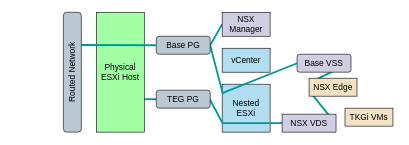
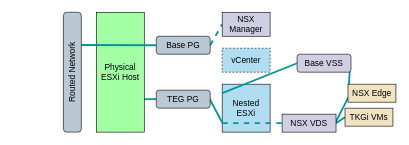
  <mxCell id="0" />
  <mxCell id="1" parent="0" />
  <mxCell id="2" style="edgeStyle=none;html=1;entryX=0;entryY=0.5;entryDx=0;entryDy=0;endArrow=none;endFill=0;strokeWidth=3;fontSize=14;strokeColor=#009999;" edge="1" parent="1" target="6"><mxGeometry relative="1" as="geometry"><mxPoint x="240" y="165" as="sourcePoint" /></mxGeometry></mxCell>
  <mxCell id="3" value="&lt;font color=&quot;#000000&quot; style=&quot;font-size: 14px;&quot;&gt;Nested ESXi&lt;/font&gt;" style="rounded=0;whiteSpace=wrap;html=1;fillColor=#b1ddf0;fontSize=14;strokeColor=#000000;" vertex="1" parent="1"><mxGeometry x="370" y="140" width="80" height="80" as="geometry" /></mxCell>
- <mxCell id="4" style="edgeStyle=none;html=1;entryX=0;entryY=0.5;entryDx=0;entryDy=0;endArrow=none;endFill=0;strokeWidth=3;fontSize=14;strokeColor=#009999;exitX=0.003;exitY=0.813;exitDx=0;exitDy=0;exitPerimeter=0;" edge="1" parent="1" source="3" target="21"><mxGeometry relative="1" as="geometry"><mxPoint x="370" y="205" as="sourcePoint" /></mxGeometry></mxCell>
+ <mxCell id="4" style="edgeStyle=none;html=1;entryX=0;entryY=0.5;entryDx=0;entryDy=0;endArrow=none;endFill=0;strokeWidth=3;fontSize=14;strokeColor=#009999;exitX=0.003;exitY=0.813;exitDx=0;exitDy=0;exitPerimeter=0;dashed=1;" edge="1" parent="1" source="3" target="21"><mxGeometry relative="1" as="geometry"><mxPoint x="370" y="205" as="sourcePoint" /></mxGeometry></mxCell>
  <mxCell id="5" style="edgeStyle=none;html=1;exitX=0.99;exitY=0.49;exitDx=0;exitDy=0;endArrow=none;endFill=0;strokeWidth=3;fontSize=14;strokeColor=#009999;entryX=0.015;entryY=0.825;entryDx=0;entryDy=0;entryPerimeter=0;exitPerimeter=0;" edge="1" parent="1" source="6" target="3"><mxGeometry relative="1" as="geometry"><mxPoint x="360" y="210" as="targetPoint" /></mxGeometry></mxCell>
  <mxCell id="6" value="&lt;font color=&quot;#000000&quot; style=&quot;font-size: 14px&quot;&gt;TEG PG&lt;/font&gt;" style="rounded=1;whiteSpace=wrap;html=1;fillColor=#bac8d3;fontSize=14;strokeColor=#000000;" vertex="1" parent="1"><mxGeometry x="260" y="150" width="90" height="30" as="geometry" /></mxCell>
  <mxCell id="7" style="edgeStyle=none;html=1;exitX=0.986;exitY=0.503;exitDx=0;exitDy=0;entryX=0.008;entryY=0.72;entryDx=0;entryDy=0;endArrow=none;endFill=0;strokeWidth=3;fontSize=14;strokeColor=#009999;entryPerimeter=0;exitPerimeter=0;" edge="1" parent="1" source="21" target="10"><mxGeometry relative="1" as="geometry" /></mxCell>
  <mxCell id="8" style="edgeStyle=none;html=1;exitX=0.984;exitY=0.482;exitDx=0;exitDy=0;entryX=0.015;entryY=0.247;entryDx=0;entryDy=0;endArrow=none;endFill=0;strokeWidth=3;fontSize=14;strokeColor=#009999;entryPerimeter=0;exitPerimeter=0;" edge="1" parent="1" source="9" target="10"><mxGeometry relative="1" as="geometry" /></mxCell>
  <mxCell id="9" value="&lt;font color=&quot;#000000&quot; style=&quot;font-size: 14px&quot;&gt;Base VSS&lt;/font&gt;" style="rounded=1;whiteSpace=wrap;html=1;fillColor=#d0cee2;fontSize=14;strokeColor=#000000;" vertex="1" parent="1"><mxGeometry x="495" y="90" width="90" height="30" as="geometry" /></mxCell>
- <mxCell id="10" value="&lt;font color=&quot;#000000&quot; style=&quot;font-size: 14px;&quot;&gt;NSX Edge&lt;/font&gt;" style="rounded=0;whiteSpace=wrap;html=1;fillColor=#F0E2C2;fontSize=14;strokeColor=#000000;" vertex="1" parent="1"><mxGeometry x="515" y="130" width="80" height="30" as="geometry" /></mxCell>
- <mxCell id="11" value="" style="edgeStyle=none;html=1;exitX=1;exitY=0.5;exitDx=0;exitDy=0;entryX=0;entryY=0.5;entryDx=0;entryDy=0;endArrow=none;endFill=0;strokeWidth=3;fontSize=14;strokeColor=#009999;" edge="1" parent="1" source="14" target="15"><mxGeometry relative="1" as="geometry"><mxPoint x="360" y="45" as="sourcePoint" /><mxPoint x="380" y="110" as="targetPoint" /></mxGeometry></mxCell>
- <mxCell id="12" value="" style="edgeStyle=none;html=1;exitX=1;exitY=0.5;exitDx=0;exitDy=0;endArrow=none;endFill=0;strokeWidth=3;fontSize=14;strokeColor=#009999;entryX=0.015;entryY=0.208;entryDx=0;entryDy=0;entryPerimeter=0;" edge="1" parent="1" source="14" target="3"><mxGeometry relative="1" as="geometry"><mxPoint x="343" y="90" as="sourcePoint" /><mxPoint x="360" y="160" as="targetPoint" /></mxGeometry></mxCell>
+ <mxCell id="10" value="&lt;font color=&quot;#000000&quot; style=&quot;font-size: 14px;&quot;&gt;NSX Edge&lt;/font&gt;" style="rounded=0;whiteSpace=wrap;html=1;fillColor=#F0E2C2;fontSize=14;strokeColor=#000000;" vertex="1" parent="1"><mxGeometry x="580" y="140" width="80" height="30" as="geometry" /></mxCell>
+ <mxCell id="11" value="" style="edgeStyle=none;html=1;exitX=1;exitY=0.5;exitDx=0;exitDy=0;entryX=0;entryY=0.5;entryDx=0;entryDy=0;endArrow=none;endFill=0;strokeWidth=3;fontSize=14;strokeColor=#009999;dashed=1;" edge="1" parent="1" source="14" target="15"><mxGeometry relative="1" as="geometry"><mxPoint x="360" y="45" as="sourcePoint" /><mxPoint x="380" y="110" as="targetPoint" /></mxGeometry></mxCell>
  <mxCell id="13" style="edgeStyle=none;html=1;entryX=0;entryY=0.5;entryDx=0;entryDy=0;endArrow=none;endFill=0;strokeWidth=3;fontSize=14;strokeColor=#009999;exitX=0.003;exitY=0.186;exitDx=0;exitDy=0;exitPerimeter=0;" edge="1" parent="1" source="3" target="9"><mxGeometry relative="1" as="geometry"><mxPoint x="370" y="160" as="sourcePoint" /><mxPoint x="480" y="215" as="targetPoint" /></mxGeometry></mxCell>
  <mxCell id="14" value="&lt;font color=&quot;#000000&quot; style=&quot;font-size: 14px&quot;&gt;Base&amp;nbsp;PG&lt;/font&gt;" style="rounded=1;whiteSpace=wrap;html=1;fillColor=#bac8d3;fontSize=14;strokeColor=#000000;" vertex="1" parent="1"><mxGeometry x="260" y="60" width="90" height="30" as="geometry" /></mxCell>
  <mxCell id="15" value="&lt;font color=&quot;#000000&quot; style=&quot;font-size: 14px;&quot;&gt;NSX Manager&lt;/font&gt;" style="rounded=0;whiteSpace=wrap;html=1;fillColor=#d0cee2;fontSize=14;strokeColor=#000000;" vertex="1" parent="1"><mxGeometry x="370" y="20" width="80" height="40" as="geometry" /></mxCell>
- <mxCell id="16" value="&lt;font color=&quot;#000000&quot; style=&quot;font-size: 14px;&quot;&gt;vCenter&lt;/font&gt;" style="rounded=0;whiteSpace=wrap;html=1;fillColor=#b1ddf0;fontSize=14;strokeColor=#000000;" vertex="1" parent="1"><mxGeometry x="370" y="80" width="80" height="40" as="geometry" /></mxCell>
+ <mxCell id="16" value="&lt;font color=&quot;#000000&quot; style=&quot;font-size: 14px;&quot;&gt;vCenter&lt;/font&gt;" style="rounded=0;whiteSpace=wrap;html=1;fillColor=#b1ddf0;fontSize=14;strokeColor=#000000;dashed=1;" vertex="1" parent="1"><mxGeometry x="370" y="80" width="80" height="40" as="geometry" /></mxCell>
  <mxCell id="17" value="&lt;font color=&quot;#000000&quot; style=&quot;font-size: 14px;&quot;&gt;Physical&lt;br style=&quot;font-size: 14px;&quot;&gt;ESXi Host&lt;/font&gt;" style="rounded=0;whiteSpace=wrap;html=1;fillColor=#A3FFA3;fontSize=14;strokeColor=#000000;" vertex="1" parent="1"><mxGeometry x="160" y="20" width="80" height="200" as="geometry" /></mxCell>
  <mxCell id="18" style="edgeStyle=none;html=1;entryX=0;entryY=0.5;entryDx=0;entryDy=0;endArrow=none;endFill=0;strokeWidth=3;fontSize=14;strokeColor=#009999;exitX=0.727;exitY=1.001;exitDx=0;exitDy=0;exitPerimeter=0;" edge="1" parent="1" source="19" target="14"><mxGeometry relative="1" as="geometry"><mxPoint x="138" y="55" as="sourcePoint" /><mxPoint x="262.5" y="80" as="targetPoint" /></mxGeometry></mxCell>
  <mxCell id="19" value="&lt;font color=&quot;#000000&quot; style=&quot;font-size: 14px;&quot;&gt;Routed Network&lt;/font&gt;" style="rounded=1;whiteSpace=wrap;html=1;fillColor=#bac8d3;rotation=270;arcSize=19;fontSize=14;strokeColor=#000000;" vertex="1" parent="1"><mxGeometry x="20" y="105" width="200" height="30" as="geometry" /></mxCell>
+ <mxCell id="20" style="edgeStyle=none;html=1;exitX=1;exitY=0.5;exitDx=0;exitDy=0;entryX=0;entryY=0.5;entryDx=0;entryDy=0;endArrow=none;endFill=0;strokeWidth=3;fontSize=14;strokeColor=#009999;" edge="1" parent="1" source="21" target="22"><mxGeometry relative="1" as="geometry"><mxPoint x="568.56" y="164.46" as="sourcePoint" /><mxPoint x="591.2" y="157.41" as="targetPoint" /></mxGeometry></mxCell>
  <mxCell id="21" value="&lt;font color=&quot;#000000&quot; style=&quot;font-size: 14px&quot;&gt;NSX VDS&lt;/font&gt;" style="whiteSpace=wrap;html=1;fillColor=#d0cee2;fontSize=14;strokeColor=#000000;rounded=0;" vertex="1" parent="1"><mxGeometry x="470" y="190" width="90" height="30" as="geometry" /></mxCell>
  <mxCell id="22" value="&lt;font color=&quot;#000000&quot; style=&quot;font-size: 14px&quot;&gt;TKGi VMs&lt;/font&gt;" style="rounded=0;whiteSpace=wrap;html=1;fillColor=#F0E2C2;fontSize=14;strokeColor=#000000;" vertex="1" parent="1"><mxGeometry x="575" y="180" width="80" height="30" as="geometry" /></mxCell>
